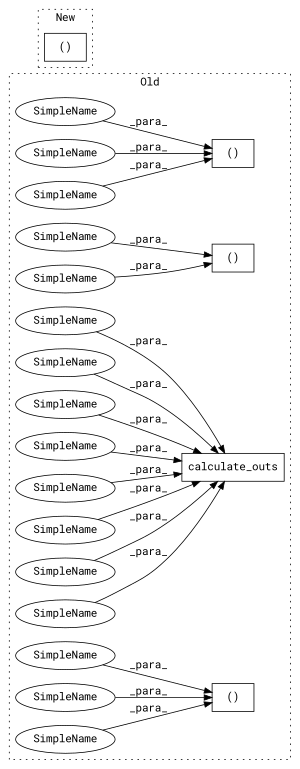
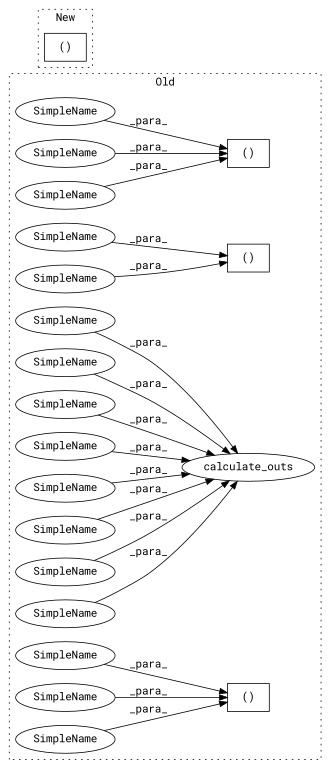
  digraph {
    rankdir=LR
    fontname="Roboto Mono"
    node [a=42 l=12 s=7625 shape=ellipse fontname="Roboto Mono"]
    edge [fontname="Roboto Mono"]
-   n1 [a=32 l="15,1" label=calculate_outs s="7952,8082" shape=box]
+   n1 [a=32 l="15,1" label=calculate_outs s="7952,8082"]
    n2 [a=106 l=63 label="()" shape=box]
    n3 [a=106 l=57 label="()" s=7815 shape=box]
    n4 [a=106 l=60 label="()" s=7722 shape=box]
    n5 [l=10 label=SimpleName s=8055]
    n6 [l=10 label=SimpleName s=7838]
    n7 [l=10 label=SimpleName s=7815]
    n8 [l=10 label=SimpleName s=8044]
    n9 [label=SimpleName s=8031]
    n10 [label=SimpleName s=7770]
    n11 [l=13 label=SimpleName s=7675]
    n12 [l=13 label=SimpleName s=7993]
    n13 [l=11 label=SimpleName s=7746]
    n14 [l=11 label=SimpleName s=8019]
    n15 [label=SimpleName s=7967]
    n16 [label=SimpleName]
    n17 [label=SimpleName s=7980]
    n18 [label=SimpleName s=7650]
    n19 [l=11 label=SimpleName s=8066]
    n20 [l=11 label=SimpleName s=7861]
    n21 [a=106 l=69 label="()" s=7607 shape=box]
    subgraph cluster_1 {
      label=Old
      style=dotted
      n1
      n2
      n3
      n4
      n5
      n6
      n7
      n8
      n9
      n10
      n11
      n12
      n13
      n14
      n15
      n16
      n17
      n18
      n19
      n20
    }
    subgraph cluster_2 {
      label=New
      style=dotted
      n21
    }
    n5 -> n1 [label=_para_]
    n6 -> n3 [label=_para_]
    n7 -> n3 [label=_para_]
    n8 -> n1 [label=_para_]
    n9 -> n1 [label=_para_]
    n10 -> n4 [label=_para_]
    n11 -> n2 [label=_para_]
    n12 -> n1 [label=_para_]
    n13 -> n4 [label=_para_]
    n14 -> n1 [label=_para_]
    n15 -> n1 [label=_para_]
    n16 -> n2 [label=_para_]
    n17 -> n1 [label=_para_]
    n18 -> n2 [label=_para_]
    n19 -> n1 [label=_para_]
    n20 -> n3 [label=_para_]
  }
